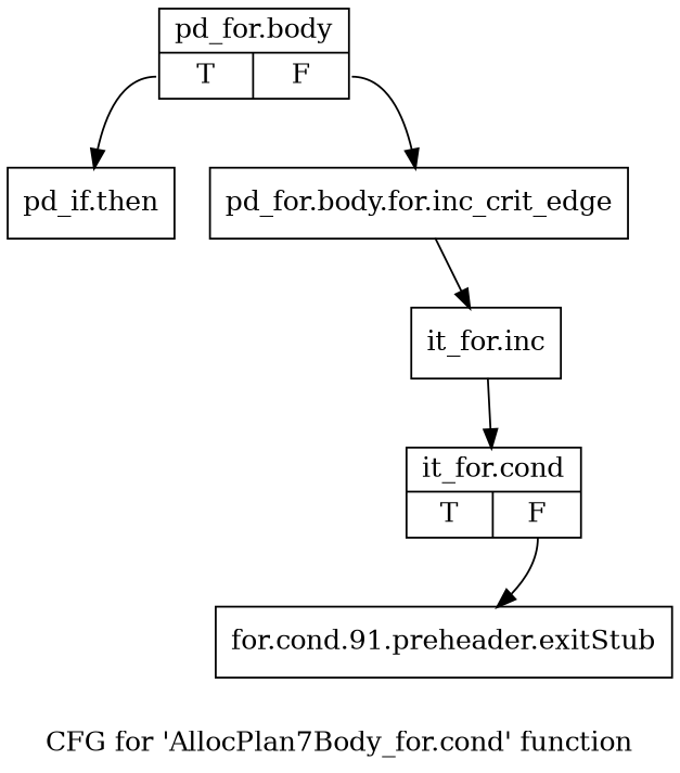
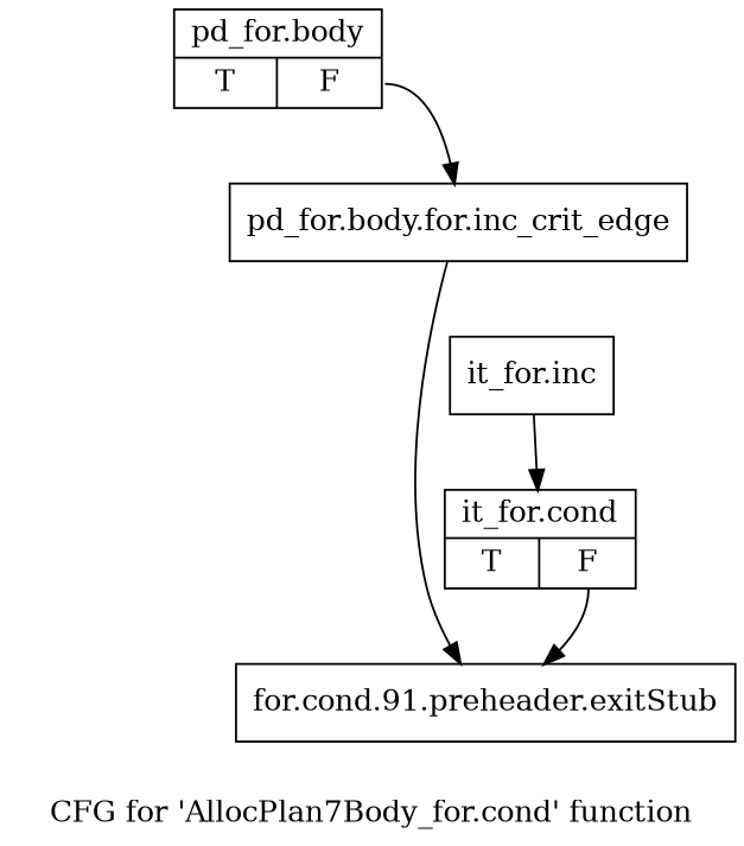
  digraph {
    label="CFG for 'AllocPlan7Body_for.cond' function"
    node [shape=record]
    n1 [label="{it_for.cond|{<s0>T|<s1>F}}"]
    n2 [label="{for.cond.91.preheader.exitStub}"]
    n3 [label="{pd_for.body|{<s0>T|<s1>F}}"]
-   n4 [label="{pd_if.then}"]
    n5 [label="{pd_for.body.for.inc_crit_edge}"]
    n6 [label="{it_for.inc}"]
    n1 -> n2 [tailport=s1]
-   n3 -> n4 [tailport=s0]
    n3 -> n5 [tailport=s1]
-   n5 -> n6
+   n5 -> n2
    n6 -> n1
  }
